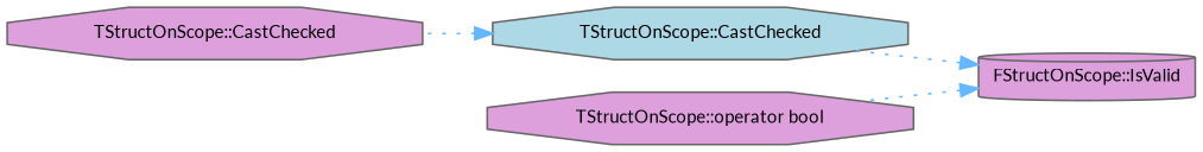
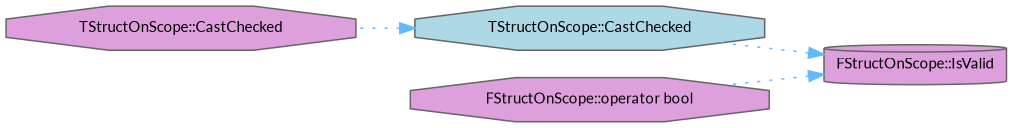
  digraph {
    rankdir=RL
    fontname=Lato
    node [color=grey40 fillcolor=plum fontname=Lato fontsize=10 shape=octagon style=filled]
    edge [color=steelblue1 dir=back fontname=Lato fontsize=10 labelfontname=Helvetica labelfontsize=10 style=dotted]
    n1 [color=gray40 fontcolor=black height=0.2 label="FStructOnScope::IsValid" shape=cylinder width=0.4]
    n2 [fillcolor=lightblue height=0.2 label="TStructOnScope::CastChecked" width=0.4]
-   n3 [height=0.2 label="TStructOnScope::operator bool" width=0.4]
+   n3 [height=0.2 label="FStructOnScope::operator bool" width=0.4]
    n4 [height=0.2 label="TStructOnScope::CastChecked" width=0.4]
    n1 -> n2
    n1 -> n3
    n2 -> n4
  }
